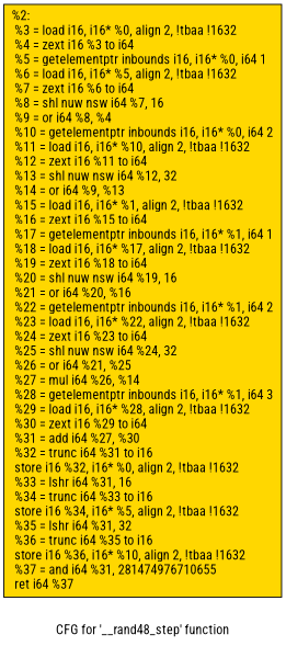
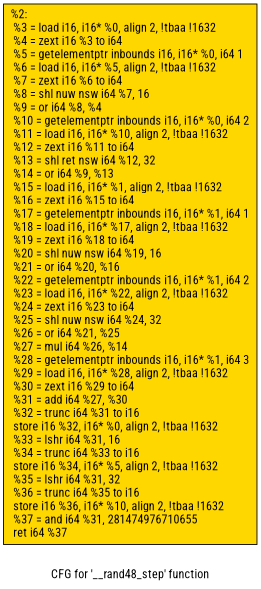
  digraph {
    label="CFG for '__rand48_step' function"
    fontname="Roboto Condensed"
-   n1 [label="{%2:\l  %3 = load i16, i16* %0, align 2, !tbaa !1632\l  %4 = zext i16 %3 to i64\l  %5 = getelementptr inbounds i16, i16* %0, i64 1\l  %6 = load i16, i16* %5, align 2, !tbaa !1632\l  %7 = zext i16 %6 to i64\l  %8 = shl nuw nsw i64 %7, 16\l  %9 = or i64 %8, %4\l  %10 = getelementptr inbounds i16, i16* %0, i64 2\l  %11 = load i16, i16* %10, align 2, !tbaa !1632\l  %12 = zext i16 %11 to i64\l  %13 = shl nuw nsw i64 %12, 32\l  %14 = or i64 %9, %13\l  %15 = load i16, i16* %1, align 2, !tbaa !1632\l  %16 = zext i16 %15 to i64\l  %17 = getelementptr inbounds i16, i16* %1, i64 1\l  %18 = load i16, i16* %17, align 2, !tbaa !1632\l  %19 = zext i16 %18 to i64\l  %20 = shl nuw nsw i64 %19, 16\l  %21 = or i64 %20, %16\l  %22 = getelementptr inbounds i16, i16* %1, i64 2\l  %23 = load i16, i16* %22, align 2, !tbaa !1632\l  %24 = zext i16 %23 to i64\l  %25 = shl nuw nsw i64 %24, 32\l  %26 = or i64 %21, %25\l  %27 = mul i64 %26, %14\l  %28 = getelementptr inbounds i16, i16* %1, i64 3\l  %29 = load i16, i16* %28, align 2, !tbaa !1632\l  %30 = zext i16 %29 to i64\l  %31 = add i64 %27, %30\l  %32 = trunc i64 %31 to i16\l  store i16 %32, i16* %0, align 2, !tbaa !1632\l  %33 = lshr i64 %31, 16\l  %34 = trunc i64 %33 to i16\l  store i16 %34, i16* %5, align 2, !tbaa !1632\l  %35 = lshr i64 %31, 32\l  %36 = trunc i64 %35 to i16\l  store i16 %36, i16* %10, align 2, !tbaa !1632\l  %37 = and i64 %31, 281474976710655\l  ret i64 %37\l}" shape=record style=filled fillcolor=gold fontname="Roboto Condensed"]
+   n1 [label="{%2:\l  %3 = load i16, i16* %0, align 2, !tbaa !1632\l  %4 = zext i16 %3 to i64\l  %5 = getelementptr inbounds i16, i16* %0, i64 1\l  %6 = load i16, i16* %5, align 2, !tbaa !1632\l  %7 = zext i16 %6 to i64\l  %8 = shl nuw nsw i64 %7, 16\l  %9 = or i64 %8, %4\l  %10 = getelementptr inbounds i16, i16* %0, i64 2\l  %11 = load i16, i16* %10, align 2, !tbaa !1632\l  %12 = zext i16 %11 to i64\l  %13 = shl ret nsw i64 %12, 32\l  %14 = or i64 %9, %13\l  %15 = load i16, i16* %1, align 2, !tbaa !1632\l  %16 = zext i16 %15 to i64\l  %17 = getelementptr inbounds i16, i16* %1, i64 1\l  %18 = load i16, i16* %17, align 2, !tbaa !1632\l  %19 = zext i16 %18 to i64\l  %20 = shl nuw nsw i64 %19, 16\l  %21 = or i64 %20, %16\l  %22 = getelementptr inbounds i16, i16* %1, i64 2\l  %23 = load i16, i16* %22, align 2, !tbaa !1632\l  %24 = zext i16 %23 to i64\l  %25 = shl nuw nsw i64 %24, 32\l  %26 = or i64 %21, %25\l  %27 = mul i64 %26, %14\l  %28 = getelementptr inbounds i16, i16* %1, i64 3\l  %29 = load i16, i16* %28, align 2, !tbaa !1632\l  %30 = zext i16 %29 to i64\l  %31 = add i64 %27, %30\l  %32 = trunc i64 %31 to i16\l  store i16 %32, i16* %0, align 2, !tbaa !1632\l  %33 = lshr i64 %31, 16\l  %34 = trunc i64 %33 to i16\l  store i16 %34, i16* %5, align 2, !tbaa !1632\l  %35 = lshr i64 %31, 32\l  %36 = trunc i64 %35 to i16\l  store i16 %36, i16* %10, align 2, !tbaa !1632\l  %37 = and i64 %31, 281474976710655\l  ret i64 %37\l}" shape=record style=filled fillcolor=gold fontname="Roboto Condensed"]
  }
